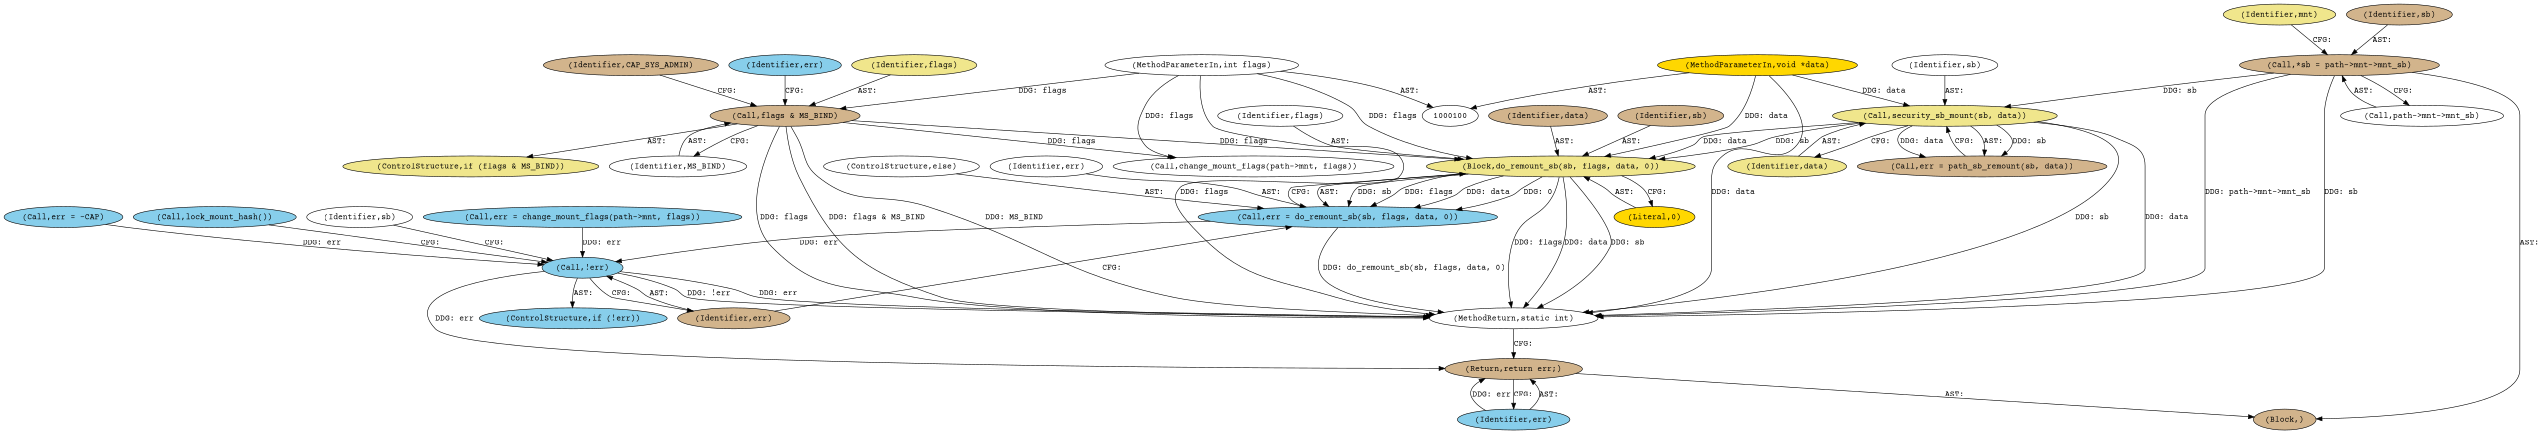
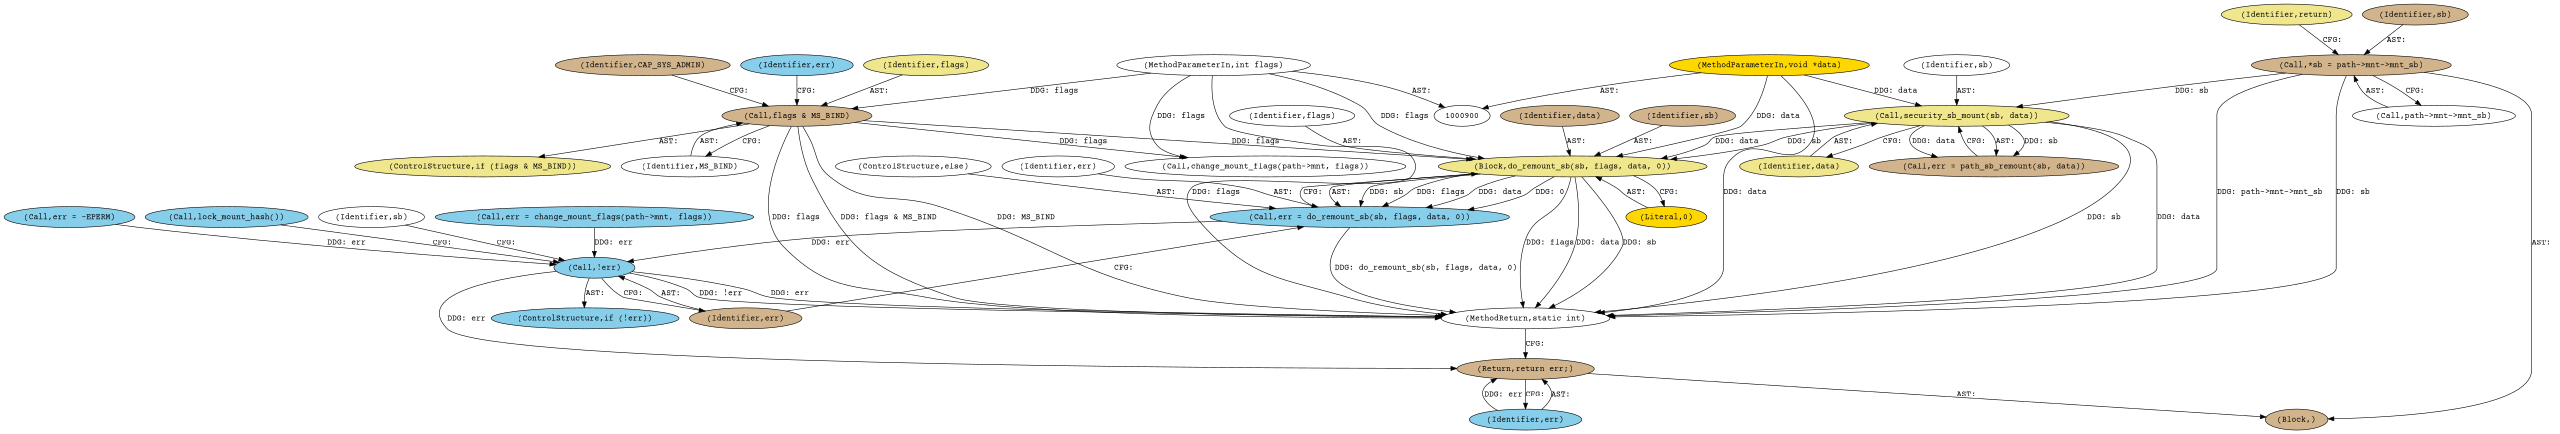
  digraph {
    fontname="Courier Prime"
    node [fillcolor=white fontname="Courier Prime" style=filled]
    edge [fontname="Courier Prime"]
    n1 [fillcolor=khaki label="(Block,do_remount_sb(sb, flags, data, 0))"]
    n2 [fillcolor=skyblue label="(Call,err = do_remount_sb(sb, flags, data, 0))"]
    n3 [fillcolor=gold label="(Literal,0)"]
    n4 [label="(MethodReturn,static int)"]
    n5 [fillcolor=skyblue label="(Call,!err)"]
    n6 [fillcolor=tan label="(Return,return err;)"]
    n7 [fillcolor=khaki label="(Call,security_sb_mount(sb, data))"]
    n8 [fillcolor=tan label="(Call,err = path_sb_remount(sb, data))"]
    n9 [fillcolor=khaki label="(Identifier,data)"]
    n10 [fillcolor=tan label="(Call,*sb = path->mnt->mnt_sb)"]
    n11 [label="(Call,path->mnt->mnt_sb)"]
    n12 [fillcolor=tan label="(Block,)"]
    n13 [fillcolor=gold label="(MethodParameterIn,void *data)"]
-   1000100
+   1000100 [label=1000900]
    n15 [fillcolor=tan label="(Call,flags & MS_BIND)"]
    n16 [fillcolor=khaki label="(ControlStructure,if (flags & MS_BIND))"]
    n17 [label="(Identifier,MS_BIND)"]
    n18 [label="(Call,change_mount_flags(path->mnt, flags))"]
    n19 [label="(MethodParameterIn,int flags)"]
    n20 [fillcolor=tan label="(Identifier,err)"]
    n21 [fillcolor=skyblue label="(ControlStructure,if (!err))"]
    n22 [label="(ControlStructure,else)"]
    n23 [fillcolor=skyblue label="(Identifier,err)"]
    n24 [fillcolor=tan label="(Identifier,data)"]
    n25 [fillcolor=skyblue label="(Call,lock_mount_hash())"]
    n26 [fillcolor=tan label="(Identifier,sb)"]
-   n27 [fillcolor=khaki label="(Identifier,mnt)"]
+   n27 [fillcolor=khaki label="(Identifier,return)"]
    n28 [fillcolor=tan label="(Identifier,sb)"]
    n29 [fillcolor=tan label="(Identifier,CAP_SYS_ADMIN)"]
    n30 [label="(Identifier,sb)"]
    n31 [fillcolor=skyblue label="(Identifier,err)"]
    n32 [fillcolor=skyblue label="(Call,err = change_mount_flags(path->mnt, flags))"]
    n33 [label="(Identifier,err)"]
    n34 [label="(Identifier,sb)"]
    n35 [fillcolor=khaki label="(Identifier,flags)"]
-   n36 [fillcolor=skyblue label="(Call,err = -CAP)"]
+   n36 [fillcolor=skyblue label="(Call,err = -EPERM)"]
    n37 [label="(Identifier,flags)"]
    n1 -> n2 [label="AST: "]
    n1 -> n2 [label="DDG: sb"]
    n1 -> n2 [label="DDG: flags"]
    n1 -> n2 [label="DDG: data"]
    n1 -> n2 [label="DDG: 0"]
    n1 -> n3 [label="CFG: "]
    n1 -> n4 [label="DDG: flags"]
    n1 -> n4 [label="DDG: data"]
    n1 -> n4 [label="DDG: sb"]
    n2 -> n1 [label="CFG: "]
    n2 -> n4 [label="DDG: do_remount_sb(sb, flags, data, 0)"]
    n2 -> n5 [label="DDG: err"]
    n3 -> n1 [label="AST: "]
    n4 -> n6 [label="CFG: "]
    n5 -> n4 [label="DDG: !err"]
    n5 -> n4 [label="DDG: err"]
    n5 -> n6 [label="DDG: err"]
    n5 -> n20 [label="CFG: "]
    n5 -> n21 [label="AST: "]
    n6 -> n12 [label="AST: "]
    n6 -> n23 [label="CFG: "]
    n7 -> n1 [label="DDG: sb"]
    n7 -> n1 [label="DDG: data"]
    n7 -> n4 [label="DDG: sb"]
    n7 -> n4 [label="DDG: data"]
    n7 -> n8 [label="AST: "]
    n7 -> n8 [label="DDG: sb"]
    n7 -> n8 [label="DDG: data"]
    n7 -> n9 [label="CFG: "]
    n8 -> n7 [label="CFG: "]
    n9 -> n7 [label="AST: "]
    n10 -> n4 [label="DDG: path->mnt->mnt_sb"]
    n10 -> n4 [label="DDG: sb"]
    n10 -> n7 [label="DDG: sb"]
    n10 -> n11 [label="CFG: "]
    n10 -> n12 [label="AST: "]
    n11 -> n10 [label="AST: "]
    n13 -> n1 [label="DDG: data"]
    n13 -> n4 [label="DDG: data"]
    n13 -> n7 [label="DDG: data"]
    n13 -> 1000100 [label="AST: "]
    n15 -> n1 [label="DDG: flags"]
    n15 -> n4 [label="DDG: flags & MS_BIND"]
    n15 -> n4 [label="DDG: MS_BIND"]
    n15 -> n4 [label="DDG: flags"]
    n15 -> n16 [label="AST: "]
    n15 -> n17 [label="CFG: "]
    n15 -> n18 [label="DDG: flags"]
    n17 -> n15 [label="AST: "]
    n19 -> n1 [label="DDG: flags"]
    n19 -> n4 [label="DDG: flags"]
    n19 -> 1000100 [label="AST: "]
    n19 -> n15 [label="DDG: flags"]
    n19 -> n18 [label="DDG: flags"]
    n20 -> n2 [label="CFG: "]
    n20 -> n5 [label="AST: "]
    n22 -> n2 [label="AST: "]
    n23 -> n6 [label="AST: "]
    n23 -> n6 [label="DDG: err"]
    n24 -> n1 [label="AST: "]
    n25 -> n5 [label="CFG: "]
    n26 -> n1 [label="AST: "]
    n27 -> n10 [label="CFG: "]
    n28 -> n10 [label="AST: "]
    n29 -> n15 [label="CFG: "]
    n30 -> n5 [label="CFG: "]
    n31 -> n15 [label="CFG: "]
    n32 -> n5 [label="DDG: err"]
    n33 -> n2 [label="AST: "]
    n34 -> n7 [label="AST: "]
    n35 -> n15 [label="AST: "]
    n36 -> n5 [label="DDG: err"]
    n37 -> n1 [label="AST: "]
  }
